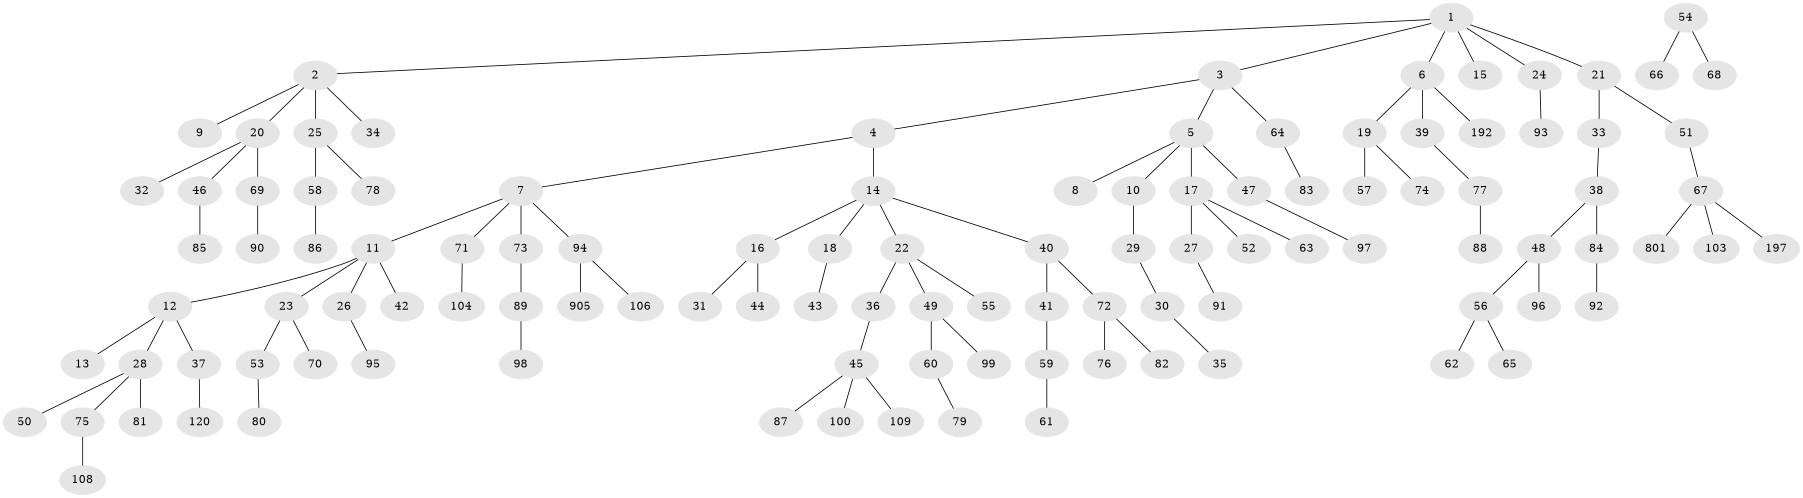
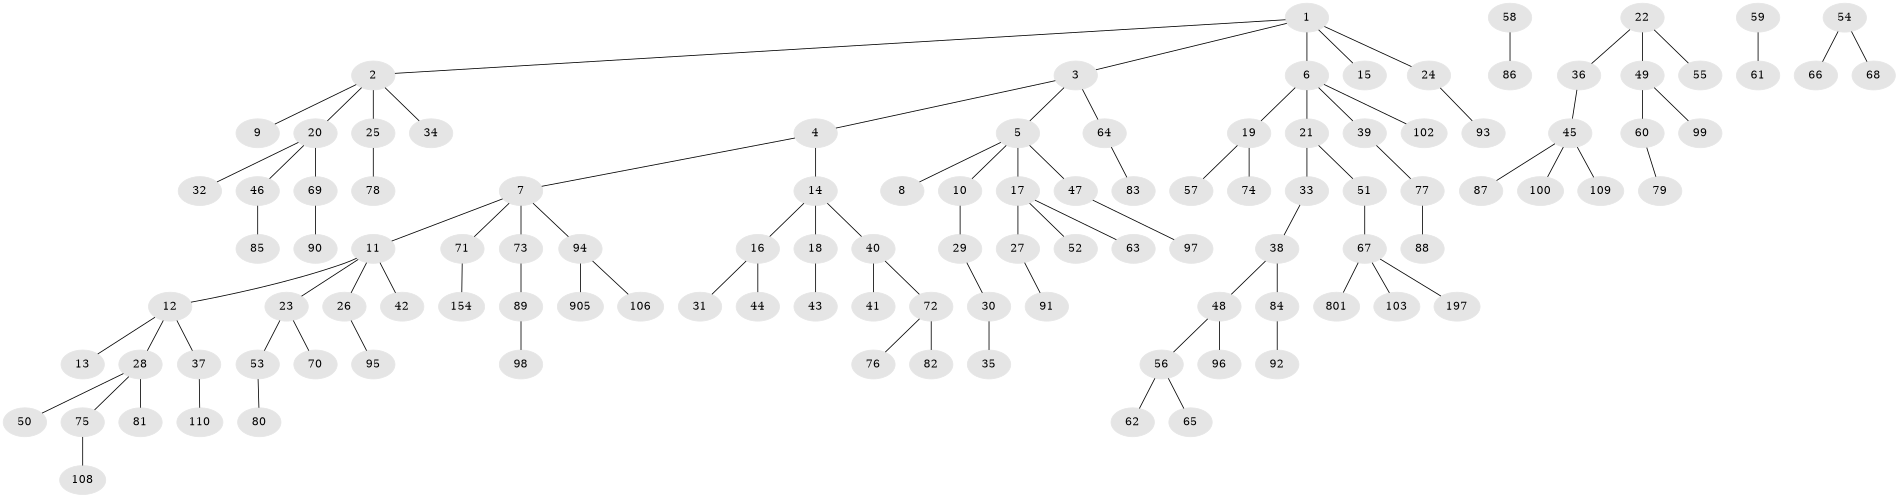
  graph {
    node [color=gray90 style=filled]
    1
    2
    3
    6
    15
    24
    9
    20
    25
    34
    4
    5
    64
    19
    21
    39
-   102 [label=192]
+   102
    93
    32
    46
    69
    58
    78
    7
    14
    8
    10
    17
    47
    83
    11
    71
    73
    94
    16
    18
    22
    40
    29
    27
    52
    63
    97
    57
    74
    33
    51
    77
    12
    23
    26
    42
-   104
+   104 [label=154]
    89
    n55 [label=905]
    106
    30
    13
    28
    37
    53
    70
    95
    50
    75
    81
-   110 [label=120]
+   110
    31
    44
    43
    36
    49
    55
    41
    72
    91
    85
    90
    38
    67
    45
    60
    99
    80
    86
    108
    35
    48
    84
    87
    100
    109
    56
    96
    92
    88
    59
    76
    82
    61
    54
    66
    68
    62
    65
    79
    n107 [label=801]
    103
    n109 [label=197]
    98
    1 -- 2
    1 -- 3
    1 -- 6
    1 -- 15
    1 -- 24
    2 -- 9
    2 -- 20
    2 -- 25
    2 -- 34
    3 -- 4
    3 -- 5
    3 -- 64
    6 -- 19
-   1 -- 21
+   6 -- 21
    6 -- 39
    6 -- 102
    24 -- 93
    20 -- 32
    20 -- 46
    20 -- 69
-   25 -- 58
    25 -- 78
    4 -- 7
    4 -- 14
    5 -- 8
    5 -- 10
    5 -- 17
    5 -- 47
    64 -- 83
    19 -- 57
    19 -- 74
    21 -- 33
    21 -- 51
    39 -- 77
    46 -- 85
    69 -- 90
    58 -- 86
    7 -- 11
    7 -- 71
    7 -- 73
    7 -- 94
    14 -- 16
    14 -- 18
-   14 -- 22
    14 -- 40
    10 -- 29
    17 -- 27
    17 -- 52
    17 -- 63
    47 -- 97
    11 -- 12
    11 -- 23
    11 -- 26
    11 -- 42
    71 -- 104
    73 -- 89
    94 -- n55
    94 -- 106
    16 -- 31
    16 -- 44
    18 -- 43
    22 -- 36
    22 -- 49
    22 -- 55
    40 -- 41
    40 -- 72
    29 -- 30
    27 -- 91
    33 -- 38
    51 -- 67
    77 -- 88
    12 -- 13
    12 -- 28
    12 -- 37
    23 -- 53
    23 -- 70
    26 -- 95
    89 -- 98
    30 -- 35
    28 -- 50
    28 -- 75
    28 -- 81
    37 -- 110
    53 -- 80
    75 -- 108
    36 -- 45
    49 -- 60
    49 -- 99
-   41 -- 59
    72 -- 76
    72 -- 82
    38 -- 48
    38 -- 84
    67 -- n107
    67 -- 103
    67 -- n109
    45 -- 87
    45 -- 100
    45 -- 109
    60 -- 79
    48 -- 56
    48 -- 96
    84 -- 92
    56 -- 62
    56 -- 65
    59 -- 61
    54 -- 66
    54 -- 68
  }
